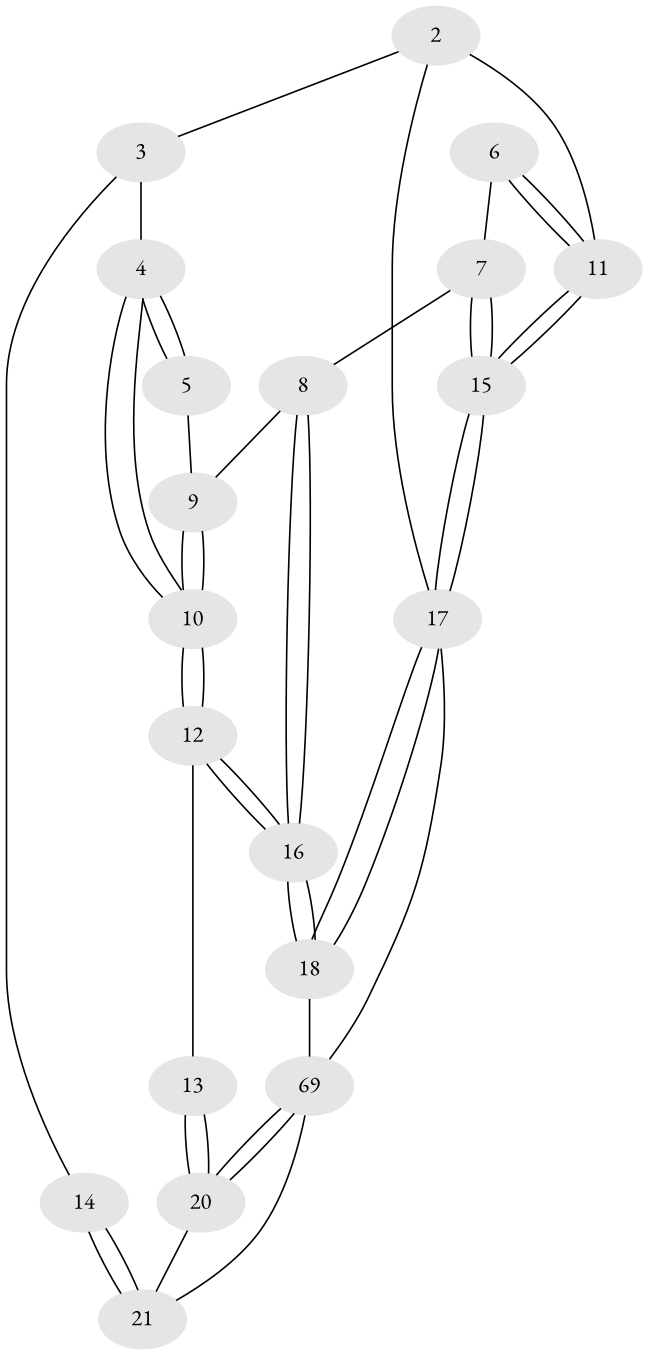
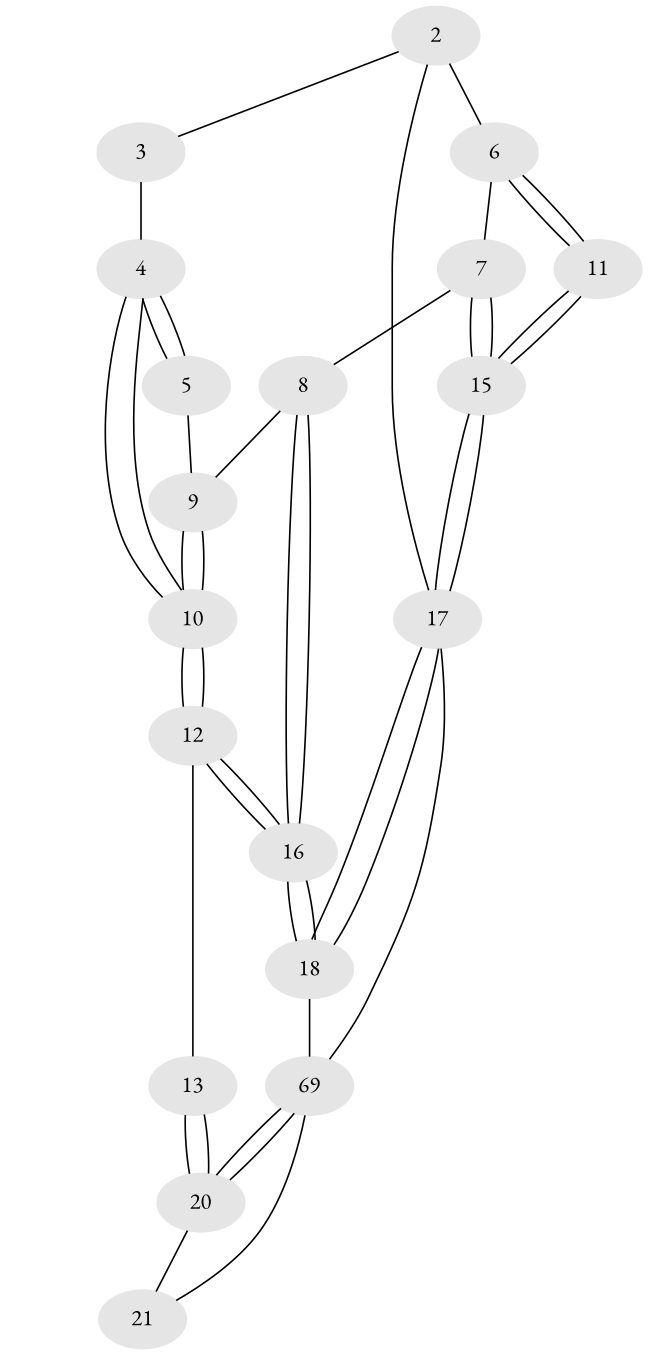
  graph {
    fontname="EB Garamond"
    node [color=gray90 fontname="EB Garamond" style=filled]
    edge [fontname="EB Garamond"]
    2
    3
    11
    17
    6
    7
    4
-   14
    15
    18
    n11 [label=69]
    5
    10
    21
    9
    12
    8
    16
    13
    20
    2 -- 3
-   2 -- 11
+   2 -- 6
    2 -- 17
    3 -- 4
-   3 -- 14
    11 -- 15
    11 -- 15
    17 -- 18
    17 -- 18
    17 -- n11
    6 -- 11
    6 -- 11
    6 -- 7
    7 -- 15
    7 -- 15
    7 -- 8
    4 -- 5
    4 -- 5
    4 -- 10
    4 -- 10
-   14 -- 21
-   14 -- 21
    15 -- 17
    15 -- 17
    18 -- n11
    n11 -- 21
    n11 -- 20
    n11 -- 20
    5 -- 9
    10 -- 12
    10 -- 12
    9 -- 10
    9 -- 10
    12 -- 16
    12 -- 16
    12 -- 13
    8 -- 9
    8 -- 16
    8 -- 16
    16 -- 18
    16 -- 18
    13 -- 20
    13 -- 20
    20 -- 21
  }
